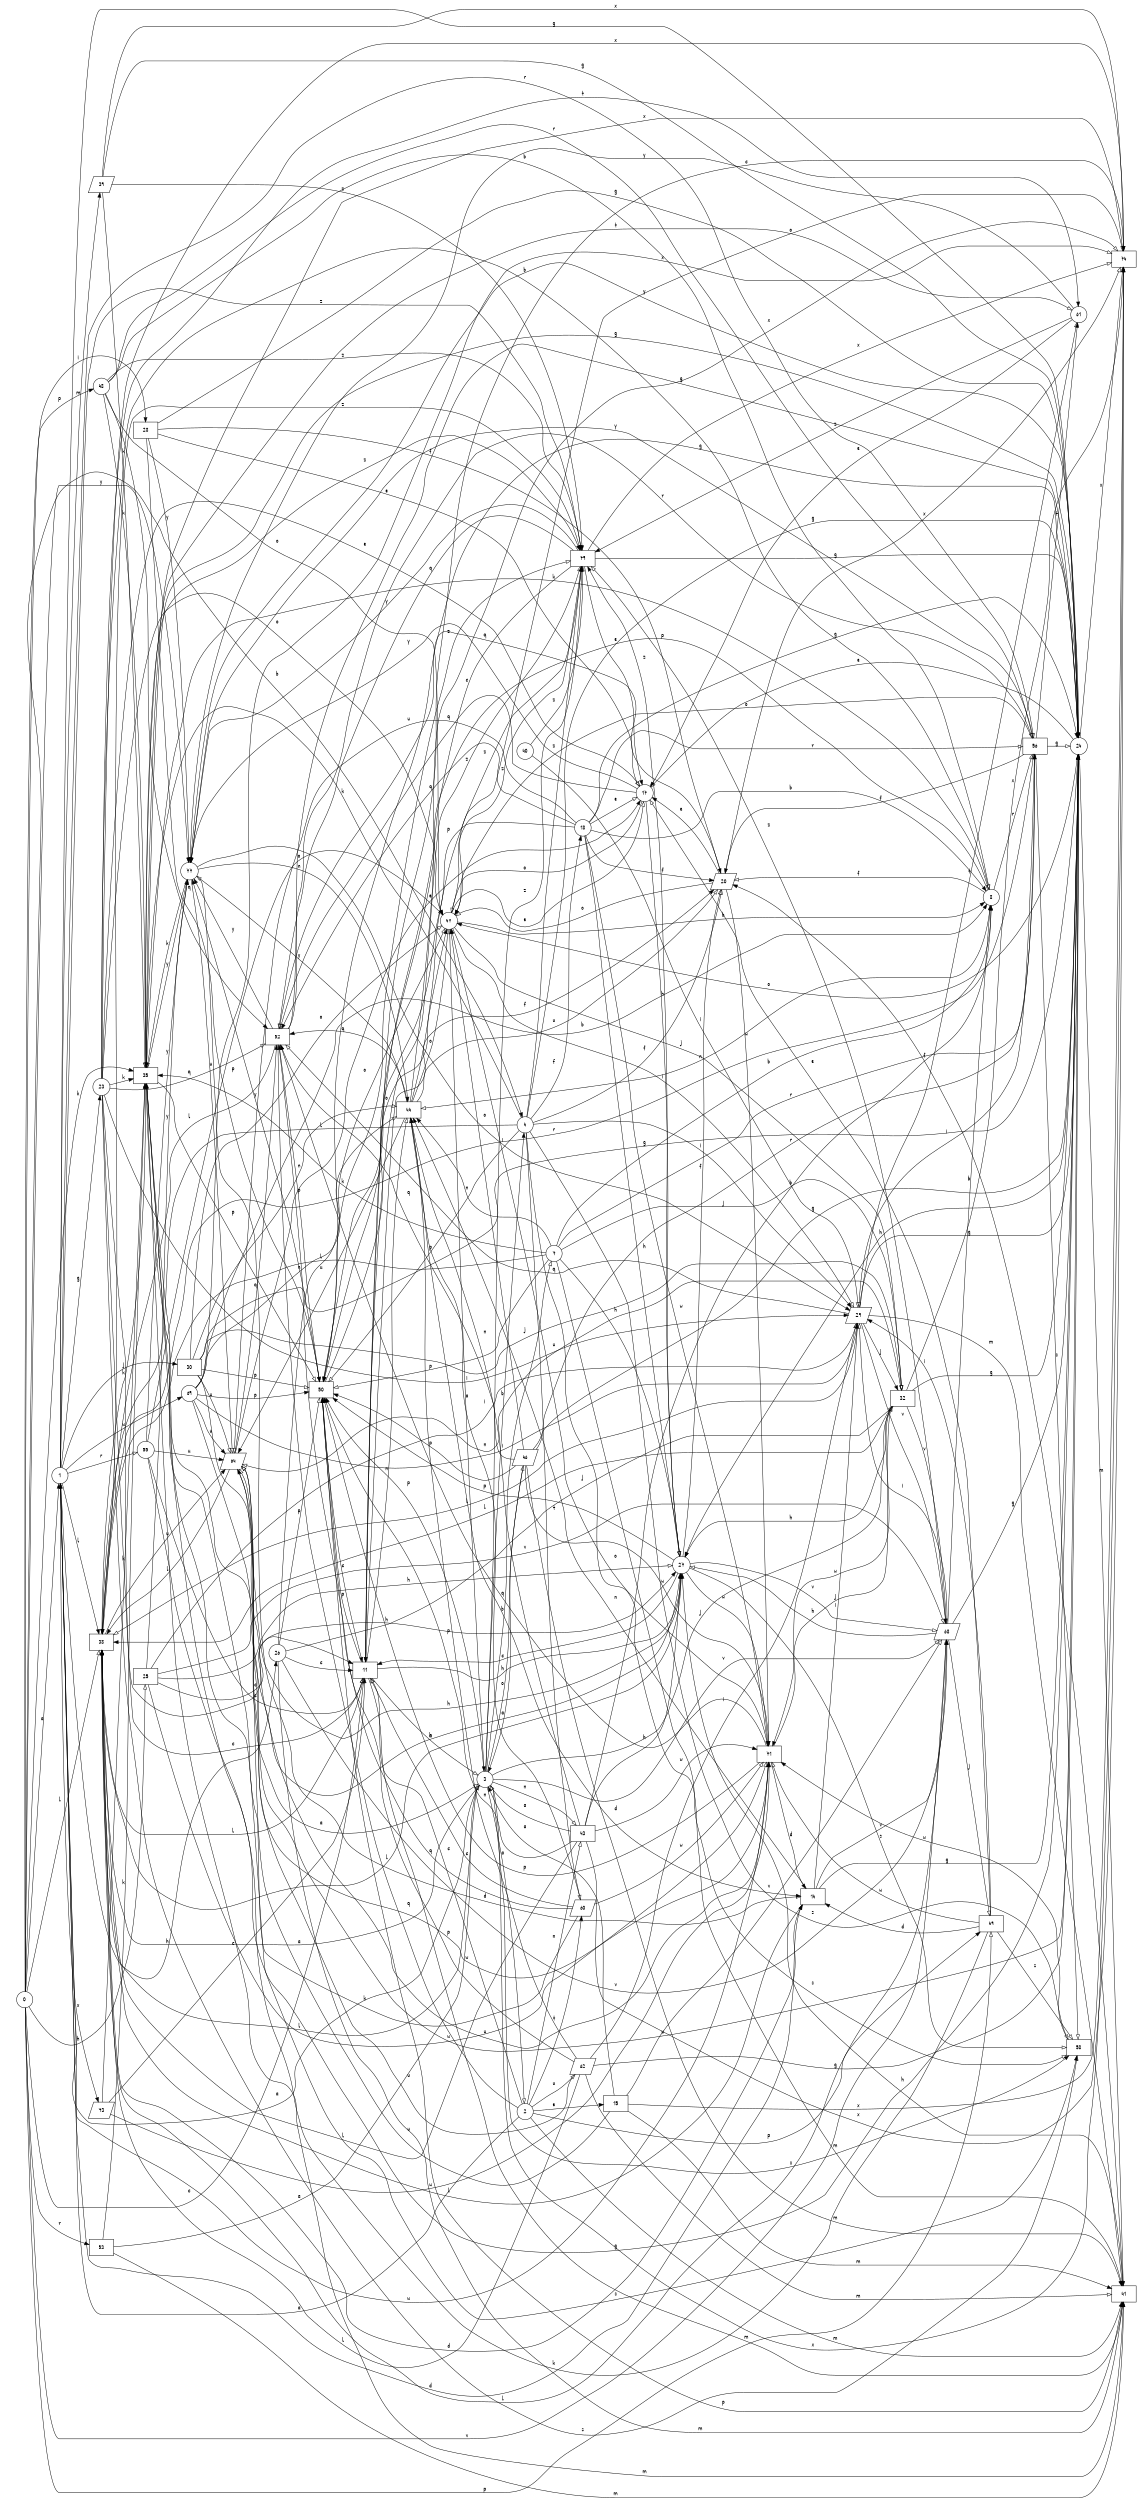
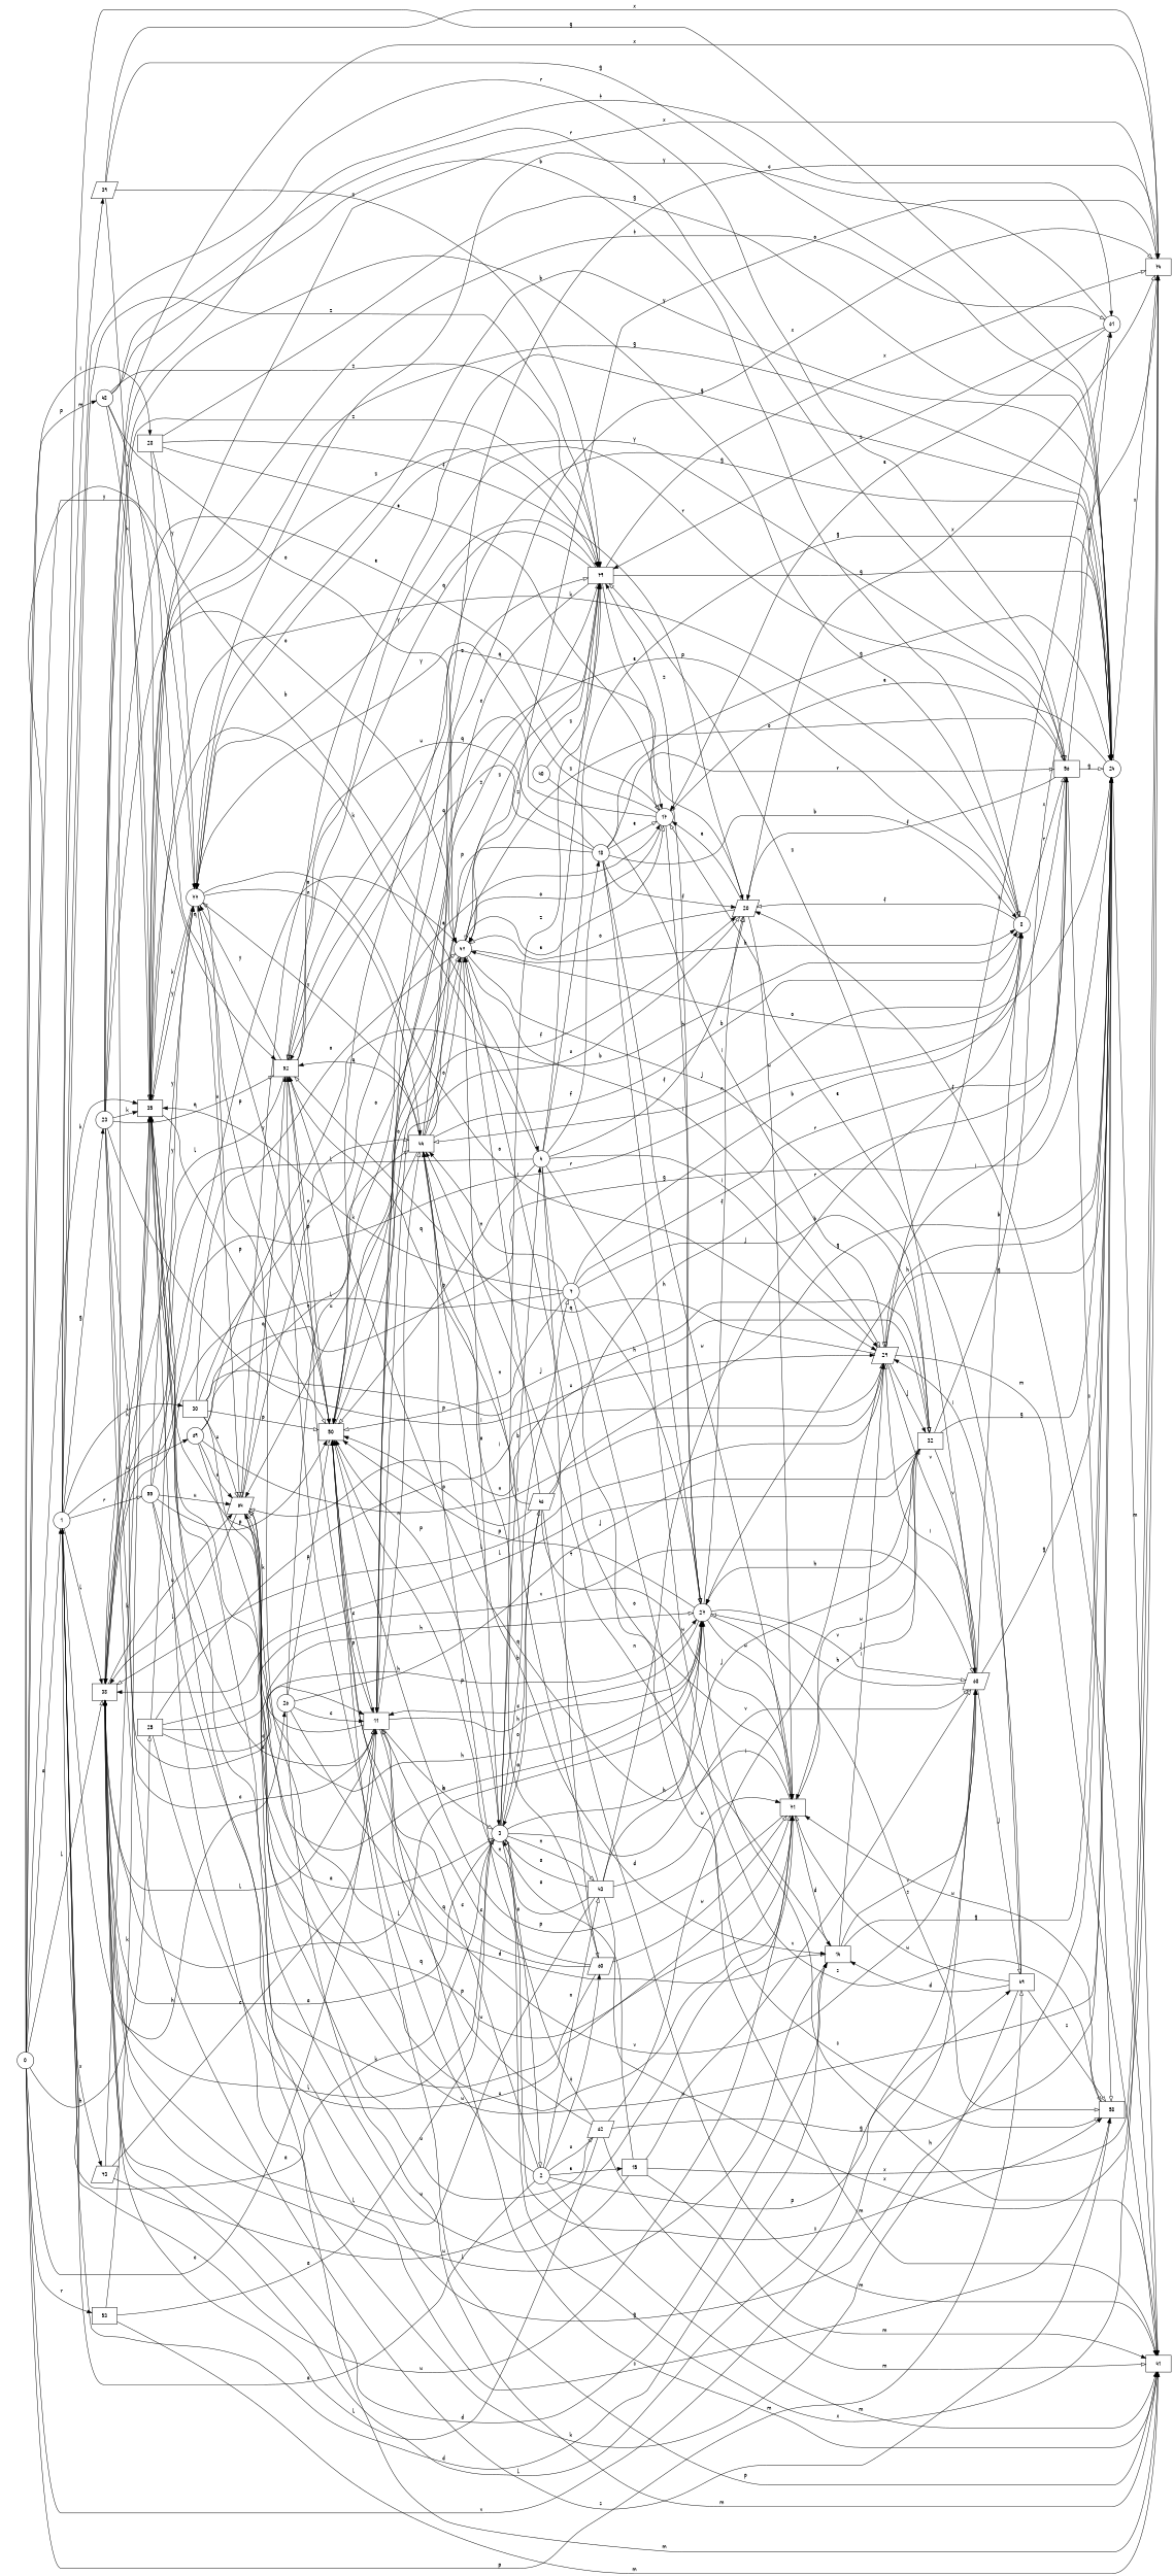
  strict digraph {
    fontname="Patrick Hand"
    rankdir=LR
    node [fontname="Patrick Hand" shape=box]
    edge [arrowhead=normal fontname="Patrick Hand"]
    0 [shape=circle]
    1 [shape=circle]
    4 [shape=circle]
    11
    25
    28
    35
    38
    48 [shape=circle]
    49
    53
    68 [shape=parallelogram]
    77 [shape=circle]
    14
    23 [shape=circle]
    24 [shape=circle]
    26 [shape=circle]
    30
    39 [shape=parallelogram]
    55 [shape=circle]
    56
    69 [shape=circle]
    71
    73 [shape=parallelogram]
    79
    41
    60 [shape=parallelogram]
    50
    58
    18 [shape=circle]
    20 [shape=parallelogram]
    29 [shape=parallelogram]
    3 [shape=circle]
    27 [shape=circle]
    44
    17 [shape=circle]
    74
    61 [shape=circle]
    64 [shape=parallelogram]
    52
    8 [shape=circle]
    47 [shape=circle]
    32
    40 [shape=circle]
    2 [shape=circle]
    15
    43
    62 [shape=parallelogram]
    7 [shape=circle]
    46 [shape=parallelogram]
    0 -> 1 [label=a]
    0 -> 4 [label=b]
    0 -> 11 [arrowhead=onormal label=c]
    0 -> 25 [arrowhead=onormal label=h]
    0 -> 28 [label=i]
    0 -> 35 [label=k]
    0 -> 38 [arrowhead=onormal label=l]
    0 -> 48 [label=p]
    0 -> 49 [arrowhead=onormal label=p]
    0 -> 53 [label=r]
    0 -> 68 [arrowhead=onormal label=v]
    0 -> 77 [label=y]
    1 -> 38 [label=l]
    1 -> 14 [label=d]
    1 -> 23 [label=g]
    1 -> 24 [label=g]
    1 -> 26 [label=h]
    1 -> 30 [label=j]
    1 -> 39 [label=m]
    1 -> 55 [arrowhead=onormal label=r]
    1 -> 56 [arrowhead=onormal label=r]
    1 -> 69 [label=w]
    1 -> 71 [label=w]
    1 -> 73 [label=x]
    1 -> 79 [label=z]
    4 -> 35 [label=k]
    4 -> 38 [label=l]
    4 -> 24 [arrowhead=onormal label=g]
    4 -> 79 [label=z]
    4 -> 41 [label=m]
    4 -> 60 [arrowhead=onormal label=t]
    4 -> 50 [arrowhead=onormal label=p]
    4 -> 58 [arrowhead=onormal label=s]
    4 -> 18 [label=f]
    4 -> 20 [arrowhead=onormal label=f]
    4 -> 29 [label=i]
+   11 -> 35 [label=k]
    11 -> 38 [label=l]
    11 -> 79 [arrowhead=onormal label=z]
    11 -> 41 [arrowhead=onormal label=m]
    11 -> 50 [label=p]
    11 -> 20 [label=f]
    11 -> 3 [arrowhead=onormal label=a]
    11 -> 27 [arrowhead=onormal label=h]
    11 -> 44 [arrowhead=onormal label=n]
    25 -> 11 [label=c]
    25 -> 68 [arrowhead=onormal label=v]
    25 -> 77 [label=y]
    25 -> 71 [arrowhead=onormal label=w]
    25 -> 29 [arrowhead=onormal label=i]
    25 -> 27 [arrowhead=onormal label=h]
    28 -> 77 [label=y]
    28 -> 24 [label=g]
    28 -> 50 [arrowhead=onormal label=p]
    28 -> 20 [label=f]
    28 -> 17 [arrowhead=onormal label=e]
    35 -> 77 [arrowhead=onormal label=y]
    35 -> 24 [arrowhead=onormal label=g]
    35 -> 79 [label=z]
    35 -> 41 [label=m]
    35 -> 50 [arrowhead=onormal label=p]
    35 -> 58 [label=s]
    35 -> 3 [arrowhead=onormal label=a]
    35 -> 74 [arrowhead=onormal label=x]
    35 -> 61 [arrowhead=onormal label=t]
    38 -> 35 [arrowhead=onormal label=k]
    38 -> 14 [label=d]
    38 -> 56 [arrowhead=onormal label=r]
    38 -> 79 [label=z]
    38 -> 3 [arrowhead=onormal label=a]
    38 -> 64 [label=u]
    48 -> 35 [arrowhead=onormal label=k]
    48 -> 56 [arrowhead=onormal label=r]
    48 -> 79 [arrowhead=onormal label=z]
    48 -> 52 [label=q]
    48 -> 8 [arrowhead=onormal label=b]
    48 -> 47 [label=o]
    49 -> 35 [label=k]
    49 -> 14 [label=d]
    49 -> 71 [arrowhead=onormal label=w]
    49 -> 58 [arrowhead=onormal label=s]
    49 -> 29 [label=i]
    49 -> 17 [arrowhead=onormal label=e]
    53 -> 35 [label=k]
    53 -> 41 [label=m]
    53 -> 3 [arrowhead=onormal label=a]
    68 -> 38 [arrowhead=onormal label=l]
    68 -> 49 [arrowhead=onormal label=j]
    68 -> 24 [arrowhead=onormal label=g]
    68 -> 79 [arrowhead=onormal label=z]
    68 -> 29 [arrowhead=onormal label=i]
    68 -> 27 [arrowhead=onormal label=h]
    68 -> 8 [label=b]
    77 -> 35 [arrowhead=onormal label=k]
    77 -> 14 [arrowhead=onormal label=d]
    77 -> 29 [label=i]
    77 -> 44 [label=n]
    77 -> 64 [arrowhead=onormal label=u]
    14 -> 38 [label=l]
    14 -> 68 [label=v]
    14 -> 24 [arrowhead=onormal label=g]
    14 -> 29 [arrowhead=onormal label=i]
    14 -> 44 [label=n]
    23 -> 11 [arrowhead=onormal label=c]
    23 -> 35 [label=k]
    23 -> 58 [arrowhead=onormal label=s]
    23 -> 29 [label=i]
    23 -> 27 [label=h]
    23 -> 17 [arrowhead=onormal label=e]
    23 -> 74 [label=x]
    23 -> 61 [label=t]
    23 -> 52 [arrowhead=onormal label=q]
    23 -> 8 [arrowhead=onormal label=b]
    23 -> 47 [label=o]
    24 -> 77 [arrowhead=onormal label=y]
    24 -> 41 [label=m]
    24 -> 27 [label=h]
    24 -> 17 [arrowhead=onormal label=e]
    24 -> 74 [arrowhead=onormal label=x]
    24 -> 64 [arrowhead=onormal label=u]
    24 -> 47 [label=o]
    26 -> 11 [label=c]
    26 -> 68 [label=v]
    26 -> 41 [label=m]
    26 -> 50 [arrowhead=onormal label=p]
    26 -> 47 [arrowhead=onormal label=o]
    26 -> 32 [arrowhead=onormal label=j]
    30 -> 24 [arrowhead=onormal label=g]
    30 -> 71 [arrowhead=onormal label=w]
    30 -> 50 [arrowhead=onormal label=p]
    30 -> 44 [arrowhead=onormal label=n]
    30 -> 64 [arrowhead=onormal label=u]
    30 -> 47 [arrowhead=onormal label=o]
    30 -> 32 [arrowhead=onormal label=j]
    39 -> 35 [arrowhead=onormal label=k]
    39 -> 24 [label=g]
    39 -> 79 [label=z]
    39 -> 74 [label=x]
    55 -> 11 [arrowhead=onormal label=c]
    55 -> 77 [arrowhead=onormal label=y]
    55 -> 24 [arrowhead=onormal label=g]
    55 -> 64 [label=u]
    55 -> 47 [arrowhead=onormal label=o]
    56 -> 77 [label=y]
    56 -> 24 [arrowhead=onormal label=g]
    56 -> 58 [arrowhead=onormal label=s]
    56 -> 20 [label=f]
    56 -> 29 [arrowhead=onormal label=i]
    56 -> 61 [label=t]
    56 -> 47 [label=o]
-   69 -> 50 [label=p]
+   55 -> 50 [label=p]
    69 -> 29 [label=i]
    69 -> 27 [label=h]
    69 -> 44 [arrowhead=onormal label=n]
-   69 -> 74 [arrowhead=onormal label=x]
    69 -> 64 [label=u]
    69 -> 8 [label=b]
    71 -> 14 [label=d]
    71 -> 50 [label=p]
    71 -> 64 [label=u]
    71 -> 52 [label=q]
    71 -> 47 [label=o]
    71 -> 32 [arrowhead=onormal label=j]
    73 -> 11 [label=c]
    73 -> 35 [arrowhead=onormal label=k]
    73 -> 71 [label=w]
    79 -> 11 [label=c]
    79 -> 77 [arrowhead=onormal label=y]
    79 -> 24 [arrowhead=onormal label=g]
    79 -> 17 [label=e]
    79 -> 74 [arrowhead=onormal label=x]
    79 -> 52 [arrowhead=onormal label=q]
    41 -> 50 [arrowhead=onormal label=p]
    41 -> 20 [label=f]
    41 -> 27 [label=h]
    60 -> 11 [arrowhead=onormal label=c]
    60 -> 35 [label=k]
    60 -> 71 [arrowhead=onormal label=w]
    60 -> 44 [arrowhead=onormal label=n]
    60 -> 52 [label=q]
    50 -> 11 [label=c]
    50 -> 77 [label=y]
    50 -> 24 [arrowhead=onormal label=g]
    50 -> 79 [arrowhead=onormal label=z]
    50 -> 47 [label=o]
    58 -> 71 [label=w]
    18 -> 24 [label=g]
    18 -> 56 [arrowhead=onormal label=r]
    18 -> 71 [arrowhead=onormal label=w]
    18 -> 50 [label=p]
    18 -> 20 [label=f]
    18 -> 27 [arrowhead=onormal label=h]
    18 -> 17 [arrowhead=onormal label=e]
    18 -> 64 [arrowhead=onormal label=u]
    18 -> 52 [label=q]
    18 -> 8 [label=b]
    20 -> 71 [arrowhead=onormal label=w]
    20 -> 17 [label=e]
    20 -> 74 [arrowhead=onormal label=x]
    20 -> 52 [arrowhead=onormal label=q]
    20 -> 47 [arrowhead=onormal label=o]
    29 -> 38 [arrowhead=onormal label=l]
    29 -> 68 [label=v]
    29 -> 24 [label=g]
    29 -> 41 [arrowhead=onormal label=m]
    29 -> 61 [arrowhead=onormal label=t]
    29 -> 52 [arrowhead=onormal label=q]
    29 -> 32 [label=j]
    3 -> 1 [label=a]
    3 -> 4 [label=b]
    3 -> 38 [arrowhead=onormal label=l]
    3 -> 68 [arrowhead=onormal label=v]
    3 -> 79 [label=z]
    3 -> 50 [label=p]
    3 -> 58 [label=s]
    3 -> 74 [label=x]
    3 -> 32 [arrowhead=onormal label=j]
    3 -> 2 [arrowhead=onormal label=a]
    3 -> 43 [arrowhead=onormal label=n]
    3 -> 7 [arrowhead=onormal label=b]
    3 -> 46 [arrowhead=onormal label=o]
    27 -> 11 [label=c]
    27 -> 38 [label=l]
    27 -> 68 [arrowhead=onormal label=v]
    27 -> 71 [label=w]
    27 -> 79 [label=z]
    27 -> 50 [label=p]
    27 -> 58 [arrowhead=onormal label=s]
    27 -> 20 [arrowhead=onormal label=f]
    44 -> 77 [arrowhead=onormal label=y]
    44 -> 14 [label=d]
    44 -> 79 [arrowhead=onormal label=z]
    44 -> 20 [arrowhead=onormal label=u]
    44 -> 74 [arrowhead=onormal label=x]
    44 -> 64 [label=u]
    44 -> 52 [label=q]
+   44 -> 8 [arrowhead=onormal label=b]
    44 -> 47 [arrowhead=onormal label=o]
    17 -> 77 [label=y]
    17 -> 27 [arrowhead=onormal label=h]
    17 -> 52 [arrowhead=onormal label=q]
    17 -> 47 [arrowhead=onormal label=o]
    74 -> 11 [arrowhead=onormal label=c]
    74 -> 47 [label=o]
    61 -> 77 [arrowhead=onormal label=y]
    61 -> 79 [label=z]
    61 -> 17 [label=e]
    64 -> 38 [label=l]
    64 -> 27 [label=h]
    64 -> 17 [label=e]
    64 -> 52 [label=q]
    52 -> 38 [label=l]
    52 -> 77 [label=y]
    52 -> 24 [label=g]
    52 -> 56 [arrowhead=onormal label=r]
    52 -> 50 [label=p]
    8 -> 35 [label=k]
    8 -> 56 [arrowhead=onormal label=r]
    8 -> 50 [label=p]
    8 -> 20 [arrowhead=onormal label=f]
    8 -> 44 [arrowhead=onormal label=n]
    47 -> 79 [arrowhead=onormal label=z]
    47 -> 29 [arrowhead=onormal label=i]
    47 -> 3 [label=a]
    47 -> 17 [arrowhead=onormal label=e]
    47 -> 8 [label=b]
    47 -> 32 [arrowhead=onormal label=j]
    32 -> 38 [label=l]
    32 -> 68 [arrowhead=onormal label=v]
    32 -> 24 [label=g]
    32 -> 71 [label=w]
    32 -> 27 [label=h]
    32 -> 74 [arrowhead=onormal label=x]
    32 -> 64 [arrowhead=onormal label=u]
    40 -> 79 [arrowhead=onormal label=z]
    40 -> 29 [arrowhead=onormal label=i]
    2 -> 1 [arrowhead=onormal label=a]
    2 -> 11 [arrowhead=onormal label=c]
    2 -> 49 [label=p]
    2 -> 41 [label=m]
    2 -> 60 [label=t]
    2 -> 52 [arrowhead=onormal label=q]
    2 -> 15 [label=e]
    2 -> 43 [arrowhead=onormal label=n]
    2 -> 62 [arrowhead=onormal label=u]
    15 -> 68 [arrowhead=onormal label=v]
    15 -> 41 [label=m]
    15 -> 3 [label=a]
    15 -> 74 [label=x]
    15 -> 64 [arrowhead=onormal label=u]
    43 -> 38 [label=l]
    43 -> 71 [label=w]
    43 -> 50 [label=p]
    43 -> 3 [arrowhead=onormal label=a]
    43 -> 27 [arrowhead=onormal label=h]
    43 -> 44 [label=n]
    43 -> 74 [arrowhead=onormal label=x]
    43 -> 8 [arrowhead=onormal label=b]
    62 -> 38 [label=l]
    62 -> 24 [arrowhead=onormal label=g]
    62 -> 41 [arrowhead=onormal label=m]
    62 -> 50 [label=p]
    62 -> 29 [arrowhead=onormal label=i]
    62 -> 44 [arrowhead=onormal label=n]
    62 -> 64 [arrowhead=onormal label=u]
    7 -> 35 [label=k]
    7 -> 38 [arrowhead=onormal label=l]
    7 -> 56 [label=r]
    7 -> 50 [arrowhead=onormal label=p]
    7 -> 58 [arrowhead=onormal label=s]
    7 -> 27 [arrowhead=onormal label=h]
    7 -> 44 [label=n]
    7 -> 8 [label=b]
    7 -> 32 [arrowhead=onormal label=j]
    46 -> 24 [label=g]
    46 -> 56 [label=r]
    46 -> 71 [label=w]
    46 -> 41 [label=m]
    46 -> 50 [label=p]
    46 -> 3 [label=a]
    46 -> 52 [label=q]
    46 -> 47 [label=o]
  }
